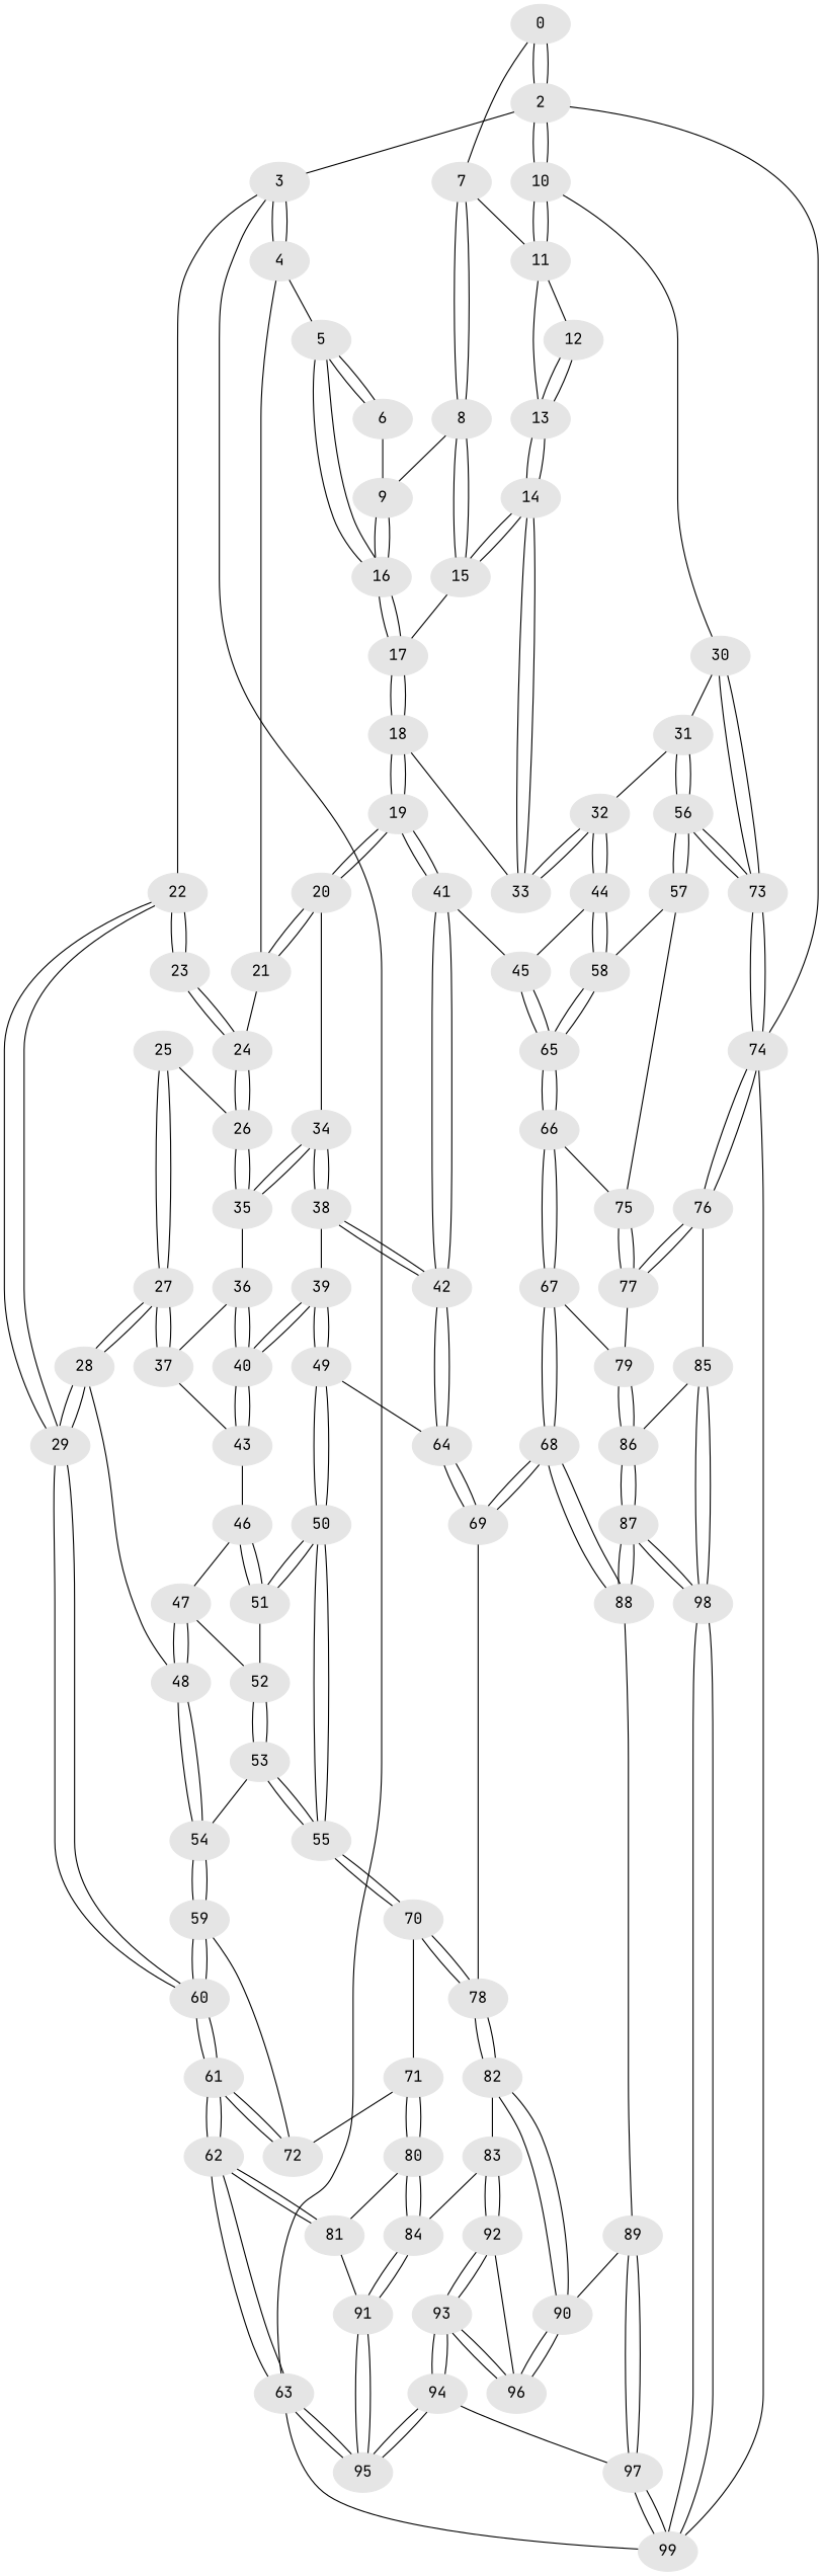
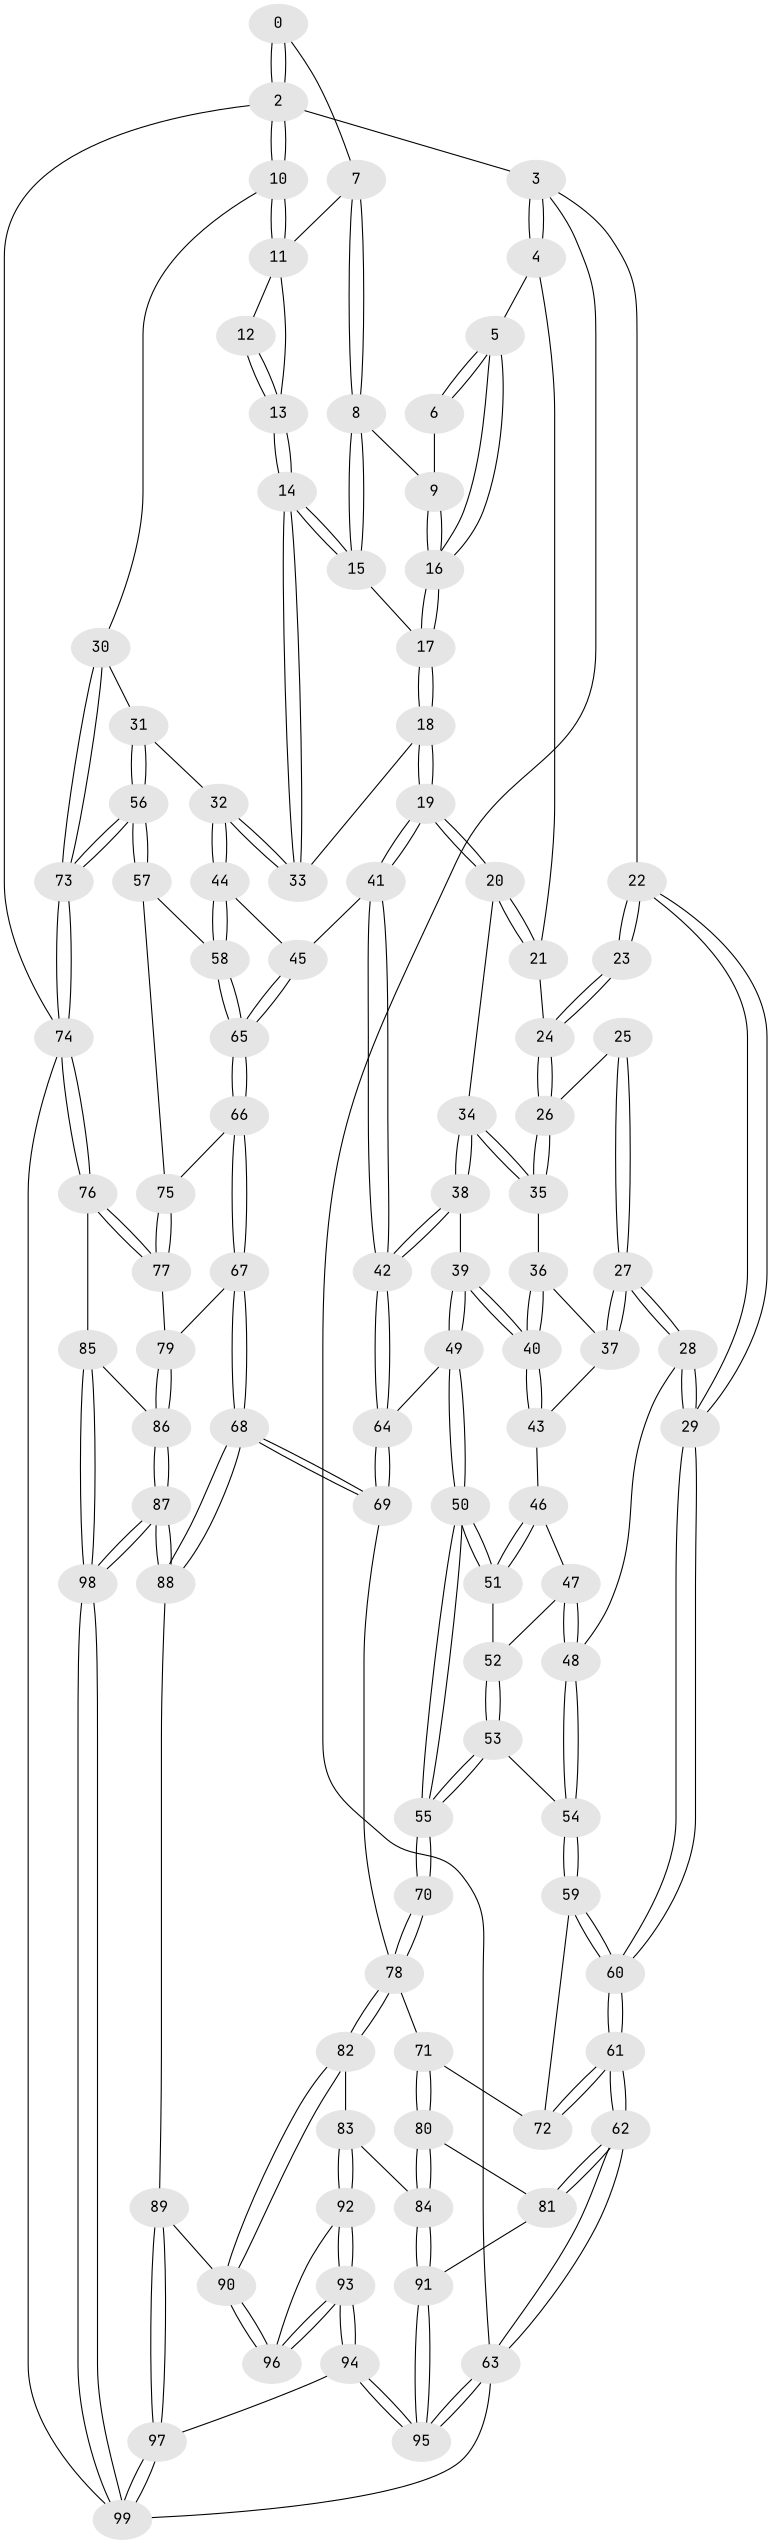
  graph {
    fontname="JetBrains Mono"
    node [color=gray90 fontname="JetBrains Mono" style=filled]
    edge [fontname="JetBrains Mono"]
    n1 [label=0]
    2
    7
    3
    10
    74
    8
    11
    4
    22
    63
    30
    99
    76
    5
    21
    23
    29
    95
    6
    16
    24
    9
    17
    15
    12
    13
    31
    73
    14
    33
    18
    19
    20
    41
    34
    42
    45
    35
    38
    26
    60
    25
    27
    28
    37
    36
    48
    43
    54
    61
    32
    56
    44
    57
    58
    39
    40
    46
    49
    64
    50
    65
    69
    47
    51
    66
    52
    53
    59
    55
    70
    72
    78
    71
    75
    77
    62
    81
    91
    67
    68
    79
    88
    86
    89
    82
    80
    84
    85
    98
    83
    90
    87
    92
    96
    93
    97
    94
    n1 -- 2
    n1 -- 2
    n1 -- 7
    2 -- 3
    2 -- 10
    2 -- 10
    2 -- 74
    7 -- 8
    7 -- 8
    7 -- 11
    3 -- 4
    3 -- 4
    3 -- 22
    3 -- 63
    10 -- 11
    10 -- 11
    10 -- 30
    74 -- 99
    74 -- 76
    74 -- 76
    8 -- 9
    8 -- 15
    8 -- 15
    11 -- 12
    11 -- 13
    4 -- 5
    4 -- 21
    22 -- 23
    22 -- 23
    22 -- 29
    22 -- 29
    63 -- 99
    63 -- 95
    63 -- 95
    30 -- 31
    30 -- 73
    30 -- 73
    76 -- 77
    76 -- 77
    76 -- 85
    5 -- 6
    5 -- 6
    5 -- 16
    5 -- 16
    21 -- 24
    23 -- 24
    23 -- 24
    29 -- 60
    29 -- 60
    6 -- 9
    16 -- 17
    16 -- 17
    24 -- 26
    24 -- 26
    9 -- 16
    9 -- 16
    17 -- 18
    17 -- 18
    15 -- 17
    12 -- 13
    12 -- 13
    13 -- 14
    13 -- 14
    31 -- 32
    31 -- 56
    31 -- 56
    73 -- 74
    73 -- 74
    14 -- 15
    14 -- 15
    14 -- 33
    14 -- 33
    18 -- 33
    18 -- 19
    18 -- 19
    19 -- 20
    19 -- 20
    19 -- 41
    19 -- 41
    20 -- 21
    20 -- 21
    20 -- 34
    41 -- 42
    41 -- 42
    41 -- 45
    34 -- 35
    34 -- 35
    34 -- 38
    34 -- 38
    42 -- 64
    42 -- 64
    45 -- 65
    45 -- 65
    35 -- 36
    38 -- 42
    38 -- 42
    38 -- 39
    26 -- 35
    26 -- 35
    60 -- 61
    60 -- 61
    25 -- 26
    25 -- 27
    25 -- 27
    27 -- 28
    27 -- 28
    27 -- 37
    27 -- 37
    28 -- 29
    28 -- 29
    28 -- 48
    37 -- 43
    36 -- 37
    36 -- 40
    36 -- 40
    48 -- 54
    48 -- 54
    43 -- 46
    54 -- 59
    54 -- 59
    61 -- 72
    61 -- 72
    61 -- 62
    61 -- 62
    32 -- 33
    32 -- 33
    32 -- 44
    32 -- 44
    56 -- 73
    56 -- 73
    56 -- 57
    56 -- 57
    44 -- 45
    44 -- 58
    44 -- 58
    57 -- 58
    57 -- 75
    58 -- 65
    58 -- 65
    39 -- 40
    39 -- 40
    39 -- 49
    39 -- 49
    40 -- 43
    40 -- 43
    46 -- 47
    46 -- 51
    46 -- 51
    49 -- 64
    49 -- 50
    49 -- 50
    64 -- 69
    64 -- 69
    50 -- 51
    50 -- 51
    50 -- 55
    50 -- 55
    65 -- 66
    65 -- 66
    69 -- 78
    47 -- 48
    47 -- 48
    47 -- 52
    51 -- 52
    66 -- 75
    66 -- 67
    66 -- 67
    52 -- 53
    52 -- 53
    53 -- 54
    53 -- 55
    53 -- 55
    59 -- 60
    59 -- 60
    59 -- 72
    55 -- 70
    55 -- 70
    70 -- 78
    70 -- 78
-   70 -- 71
+   78 -- 71
    78 -- 82
    78 -- 82
    71 -- 72
    71 -- 80
    71 -- 80
    75 -- 77
    75 -- 77
    77 -- 79
    62 -- 63
    62 -- 63
    62 -- 81
    62 -- 81
    81 -- 91
    91 -- 95
    91 -- 95
    67 -- 68
    67 -- 68
    67 -- 79
    68 -- 69
    68 -- 69
    68 -- 88
    68 -- 88
    79 -- 86
    79 -- 86
    88 -- 89
    86 -- 87
    86 -- 87
    89 -- 90
    89 -- 97
    89 -- 97
    82 -- 83
    82 -- 90
    82 -- 90
    80 -- 81
    80 -- 84
    80 -- 84
    84 -- 91
    84 -- 91
    85 -- 86
    85 -- 98
    85 -- 98
    98 -- 99
    98 -- 99
    83 -- 84
    83 -- 92
    83 -- 92
    90 -- 96
    90 -- 96
    87 -- 88
    87 -- 88
    87 -- 98
    87 -- 98
    92 -- 96
    92 -- 93
    92 -- 93
    93 -- 96
    93 -- 96
    93 -- 94
    93 -- 94
    97 -- 99
    97 -- 99
    94 -- 95
    94 -- 95
    94 -- 97
  }
